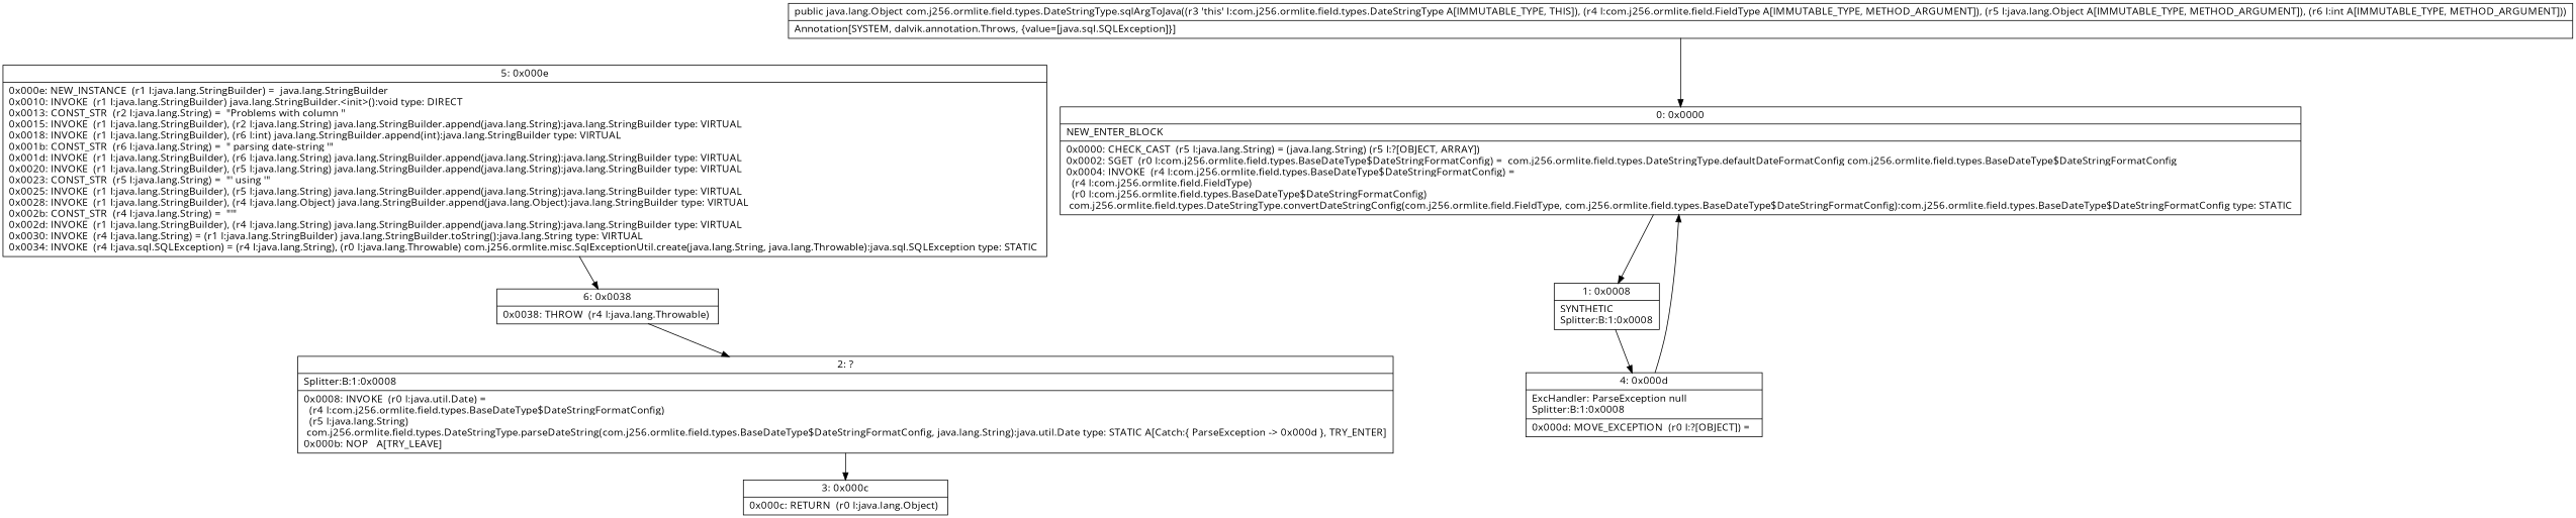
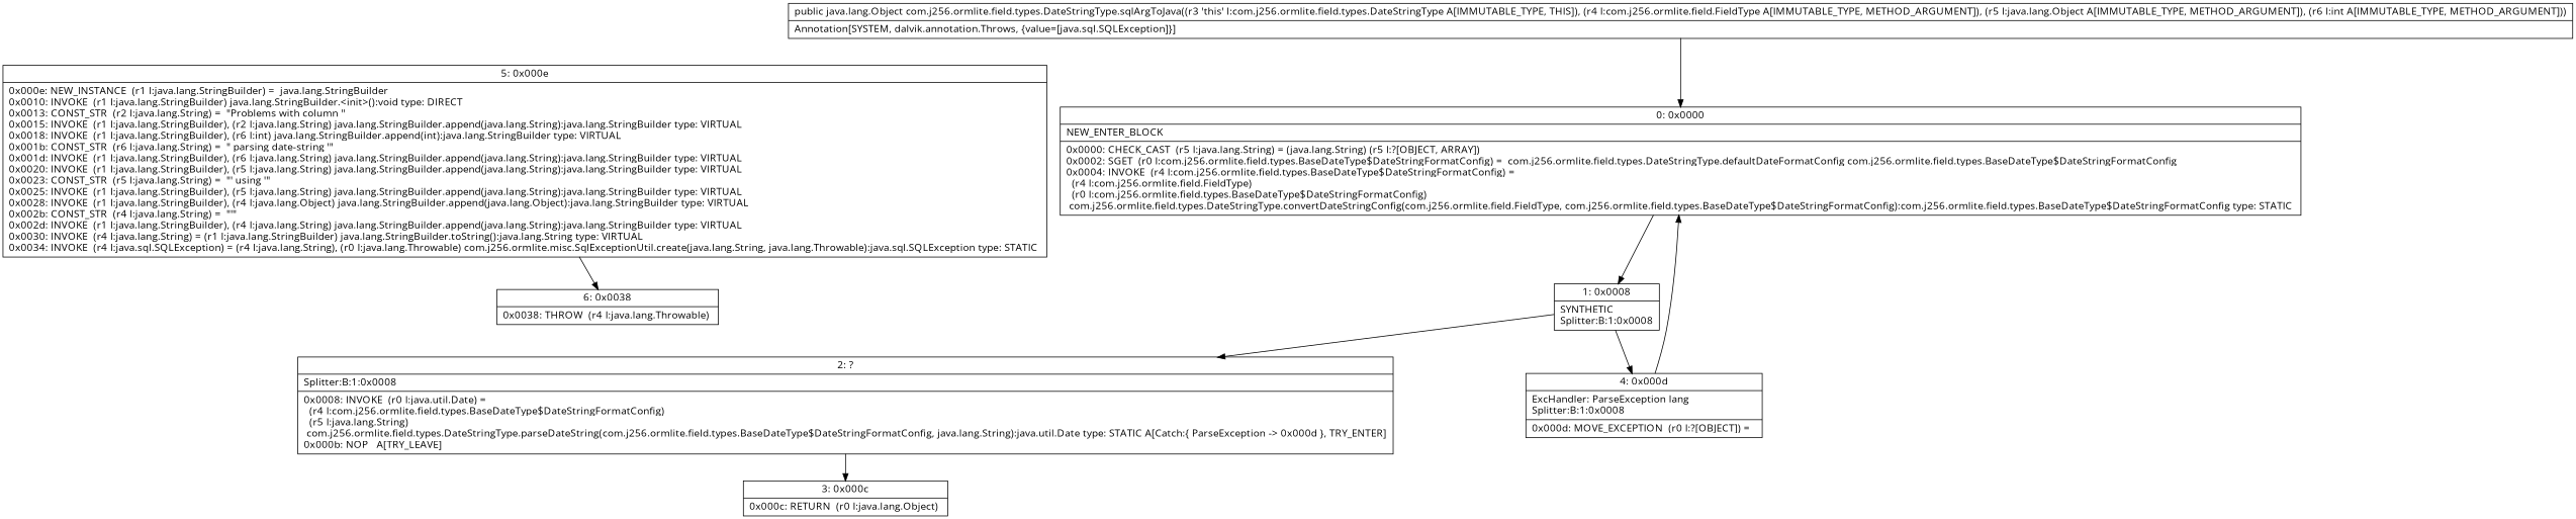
  digraph {
    fontname="Open Sans"
    node [fontname="Open Sans" shape=record]
    edge [fontname="Open Sans"]
    n1 [label="{0\:\ 0x0000|NEW_ENTER_BLOCK\l|0x0000: CHECK_CAST  (r5 I:java.lang.String) = (java.lang.String) (r5 I:?[OBJECT, ARRAY]) \l0x0002: SGET  (r0 I:com.j256.ormlite.field.types.BaseDateType$DateStringFormatConfig) =  com.j256.ormlite.field.types.DateStringType.defaultDateFormatConfig com.j256.ormlite.field.types.BaseDateType$DateStringFormatConfig \l0x0004: INVOKE  (r4 I:com.j256.ormlite.field.types.BaseDateType$DateStringFormatConfig) = \l  (r4 I:com.j256.ormlite.field.FieldType)\l  (r0 I:com.j256.ormlite.field.types.BaseDateType$DateStringFormatConfig)\l com.j256.ormlite.field.types.DateStringType.convertDateStringConfig(com.j256.ormlite.field.FieldType, com.j256.ormlite.field.types.BaseDateType$DateStringFormatConfig):com.j256.ormlite.field.types.BaseDateType$DateStringFormatConfig type: STATIC \l}"]
    n2 [label="{1\:\ 0x0008|SYNTHETIC\lSplitter:B:1:0x0008\l}"]
    n3 [label="{2\:\ ?|Splitter:B:1:0x0008\l|0x0008: INVOKE  (r0 I:java.util.Date) = \l  (r4 I:com.j256.ormlite.field.types.BaseDateType$DateStringFormatConfig)\l  (r5 I:java.lang.String)\l com.j256.ormlite.field.types.DateStringType.parseDateString(com.j256.ormlite.field.types.BaseDateType$DateStringFormatConfig, java.lang.String):java.util.Date type: STATIC A[Catch:\{ ParseException \-\> 0x000d \}, TRY_ENTER]\l0x000b: NOP   A[TRY_LEAVE]\l}"]
-   n4 [label="{4\:\ 0x000d|ExcHandler: ParseException null\lSplitter:B:1:0x0008\l|0x000d: MOVE_EXCEPTION  (r0 I:?[OBJECT]) =  \l}"]
+   n4 [label="{4\:\ 0x000d|ExcHandler: ParseException lang\lSplitter:B:1:0x0008\l|0x000d: MOVE_EXCEPTION  (r0 I:?[OBJECT]) =  \l}"]
    n5 [label="{3\:\ 0x000c|0x000c: RETURN  (r0 I:java.lang.Object) \l}"]
    n6 [label="{5\:\ 0x000e|0x000e: NEW_INSTANCE  (r1 I:java.lang.StringBuilder) =  java.lang.StringBuilder \l0x0010: INVOKE  (r1 I:java.lang.StringBuilder) java.lang.StringBuilder.\<init\>():void type: DIRECT \l0x0013: CONST_STR  (r2 I:java.lang.String) =  \"Problems with column \" \l0x0015: INVOKE  (r1 I:java.lang.StringBuilder), (r2 I:java.lang.String) java.lang.StringBuilder.append(java.lang.String):java.lang.StringBuilder type: VIRTUAL \l0x0018: INVOKE  (r1 I:java.lang.StringBuilder), (r6 I:int) java.lang.StringBuilder.append(int):java.lang.StringBuilder type: VIRTUAL \l0x001b: CONST_STR  (r6 I:java.lang.String) =  \" parsing date\-string '\" \l0x001d: INVOKE  (r1 I:java.lang.StringBuilder), (r6 I:java.lang.String) java.lang.StringBuilder.append(java.lang.String):java.lang.StringBuilder type: VIRTUAL \l0x0020: INVOKE  (r1 I:java.lang.StringBuilder), (r5 I:java.lang.String) java.lang.StringBuilder.append(java.lang.String):java.lang.StringBuilder type: VIRTUAL \l0x0023: CONST_STR  (r5 I:java.lang.String) =  \"' using '\" \l0x0025: INVOKE  (r1 I:java.lang.StringBuilder), (r5 I:java.lang.String) java.lang.StringBuilder.append(java.lang.String):java.lang.StringBuilder type: VIRTUAL \l0x0028: INVOKE  (r1 I:java.lang.StringBuilder), (r4 I:java.lang.Object) java.lang.StringBuilder.append(java.lang.Object):java.lang.StringBuilder type: VIRTUAL \l0x002b: CONST_STR  (r4 I:java.lang.String) =  \"'\" \l0x002d: INVOKE  (r1 I:java.lang.StringBuilder), (r4 I:java.lang.String) java.lang.StringBuilder.append(java.lang.String):java.lang.StringBuilder type: VIRTUAL \l0x0030: INVOKE  (r4 I:java.lang.String) = (r1 I:java.lang.StringBuilder) java.lang.StringBuilder.toString():java.lang.String type: VIRTUAL \l0x0034: INVOKE  (r4 I:java.sql.SQLException) = (r4 I:java.lang.String), (r0 I:java.lang.Throwable) com.j256.ormlite.misc.SqlExceptionUtil.create(java.lang.String, java.lang.Throwable):java.sql.SQLException type: STATIC \l}"]
    n7 [label="{6\:\ 0x0038|0x0038: THROW  (r4 I:java.lang.Throwable) \l}"]
    n8 [label="{public java.lang.Object com.j256.ormlite.field.types.DateStringType.sqlArgToJava((r3 'this' I:com.j256.ormlite.field.types.DateStringType A[IMMUTABLE_TYPE, THIS]), (r4 I:com.j256.ormlite.field.FieldType A[IMMUTABLE_TYPE, METHOD_ARGUMENT]), (r5 I:java.lang.Object A[IMMUTABLE_TYPE, METHOD_ARGUMENT]), (r6 I:int A[IMMUTABLE_TYPE, METHOD_ARGUMENT]))  | Annotation[SYSTEM, dalvik.annotation.Throws, \{value=[java.sql.SQLException]\}]\l}"]
    n1 -> n2
-   n7 -> n3
+   n2 -> n3
    n2 -> n4
    n3 -> n5
    n4 -> n1
    n6 -> n7
    n8 -> n1
  }
